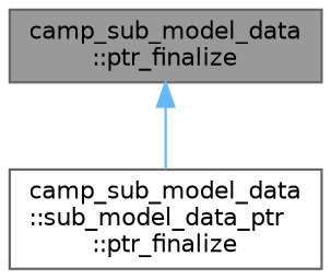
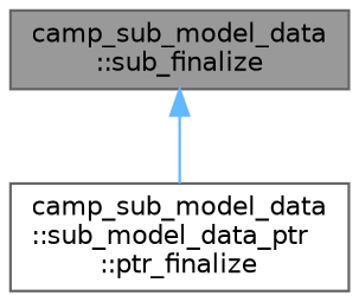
  digraph {
    rankdir=TB
    node [fontname=Helvetica fontsize=10 shape=box style=filled]
-   n1 [color=gray40 fillcolor=grey60 fontcolor=black height=0.2 label="camp_sub_model_data\l::ptr_finalize" width=0.4]
+   n1 [color=gray40 fillcolor=grey60 fontcolor=black height=0.2 label="camp_sub_model_data\l::sub_finalize" width=0.4]
    n2 [color=grey40 fillcolor=white height=0.2 label="camp_sub_model_data\l::sub_model_data_ptr\l::ptr_finalize" width=0.4]
    n1 -> n2 [color=steelblue1 dir=back fontname=Helvetica fontsize=10 labelfontname=Helvetica labelfontsize=10 style=solid]
  }
